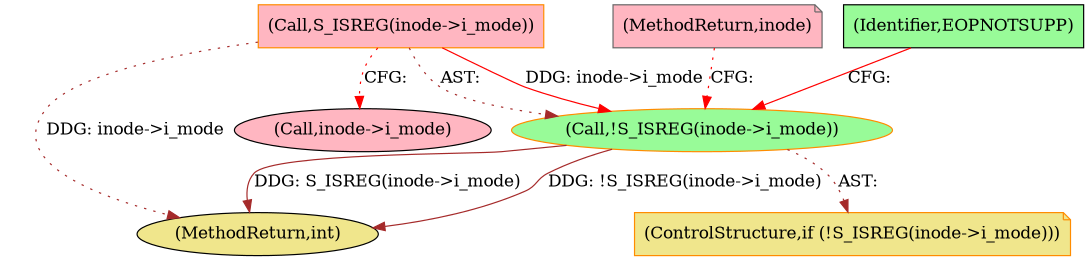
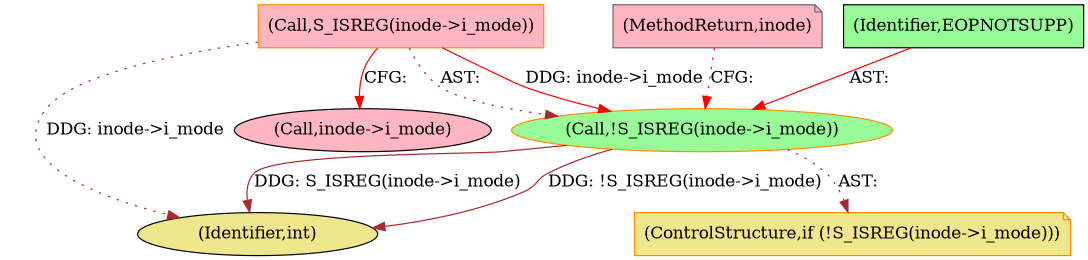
  digraph {
    node [color=darkorange fillcolor=lightpink shape=ellipse style=filled]
    edge [color=brown style=dotted]
    n1 [label="(Call,S_ISREG(inode->i_mode))" shape=box]
    n2 [fillcolor=palegreen label="(Call,!S_ISREG(inode->i_mode))"]
-   n3 [color=black fillcolor=khaki label="(MethodReturn,int)"]
+   n3 [color=black fillcolor=khaki label="(Identifier,int)"]
    n4 [color=black label="(Call,inode->i_mode)"]
    n5 [fillcolor=khaki label="(ControlStructure,if (!S_ISREG(inode->i_mode)))" shape=note]
    n6 [color=gray40 label="(MethodReturn,inode)" shape=note]
    n7 [color=black fillcolor=palegreen label="(Identifier,EOPNOTSUPP)" shape=box]
    n1 -> n2 [label="AST: "]
    n1 -> n2 [color=red label="DDG: inode->i_mode" style=solid]
    n1 -> n3 [label="DDG: inode->i_mode"]
-   n1 -> n4 [color=red label="CFG: "]
+   n1 -> n4 [color=red label="CFG: " style=solid]
    n2 -> n3 [label="DDG: !S_ISREG(inode->i_mode)" style=solid]
    n2 -> n3 [label="DDG: S_ISREG(inode->i_mode)" style=solid]
    n2 -> n5 [label="AST: "]
    n6 -> n2 [color=red label="CFG: "]
-   n7 -> n2 [color=red label="CFG: " style=solid]
+   n7 -> n2 [color=red label="AST: " style=solid]
  }
